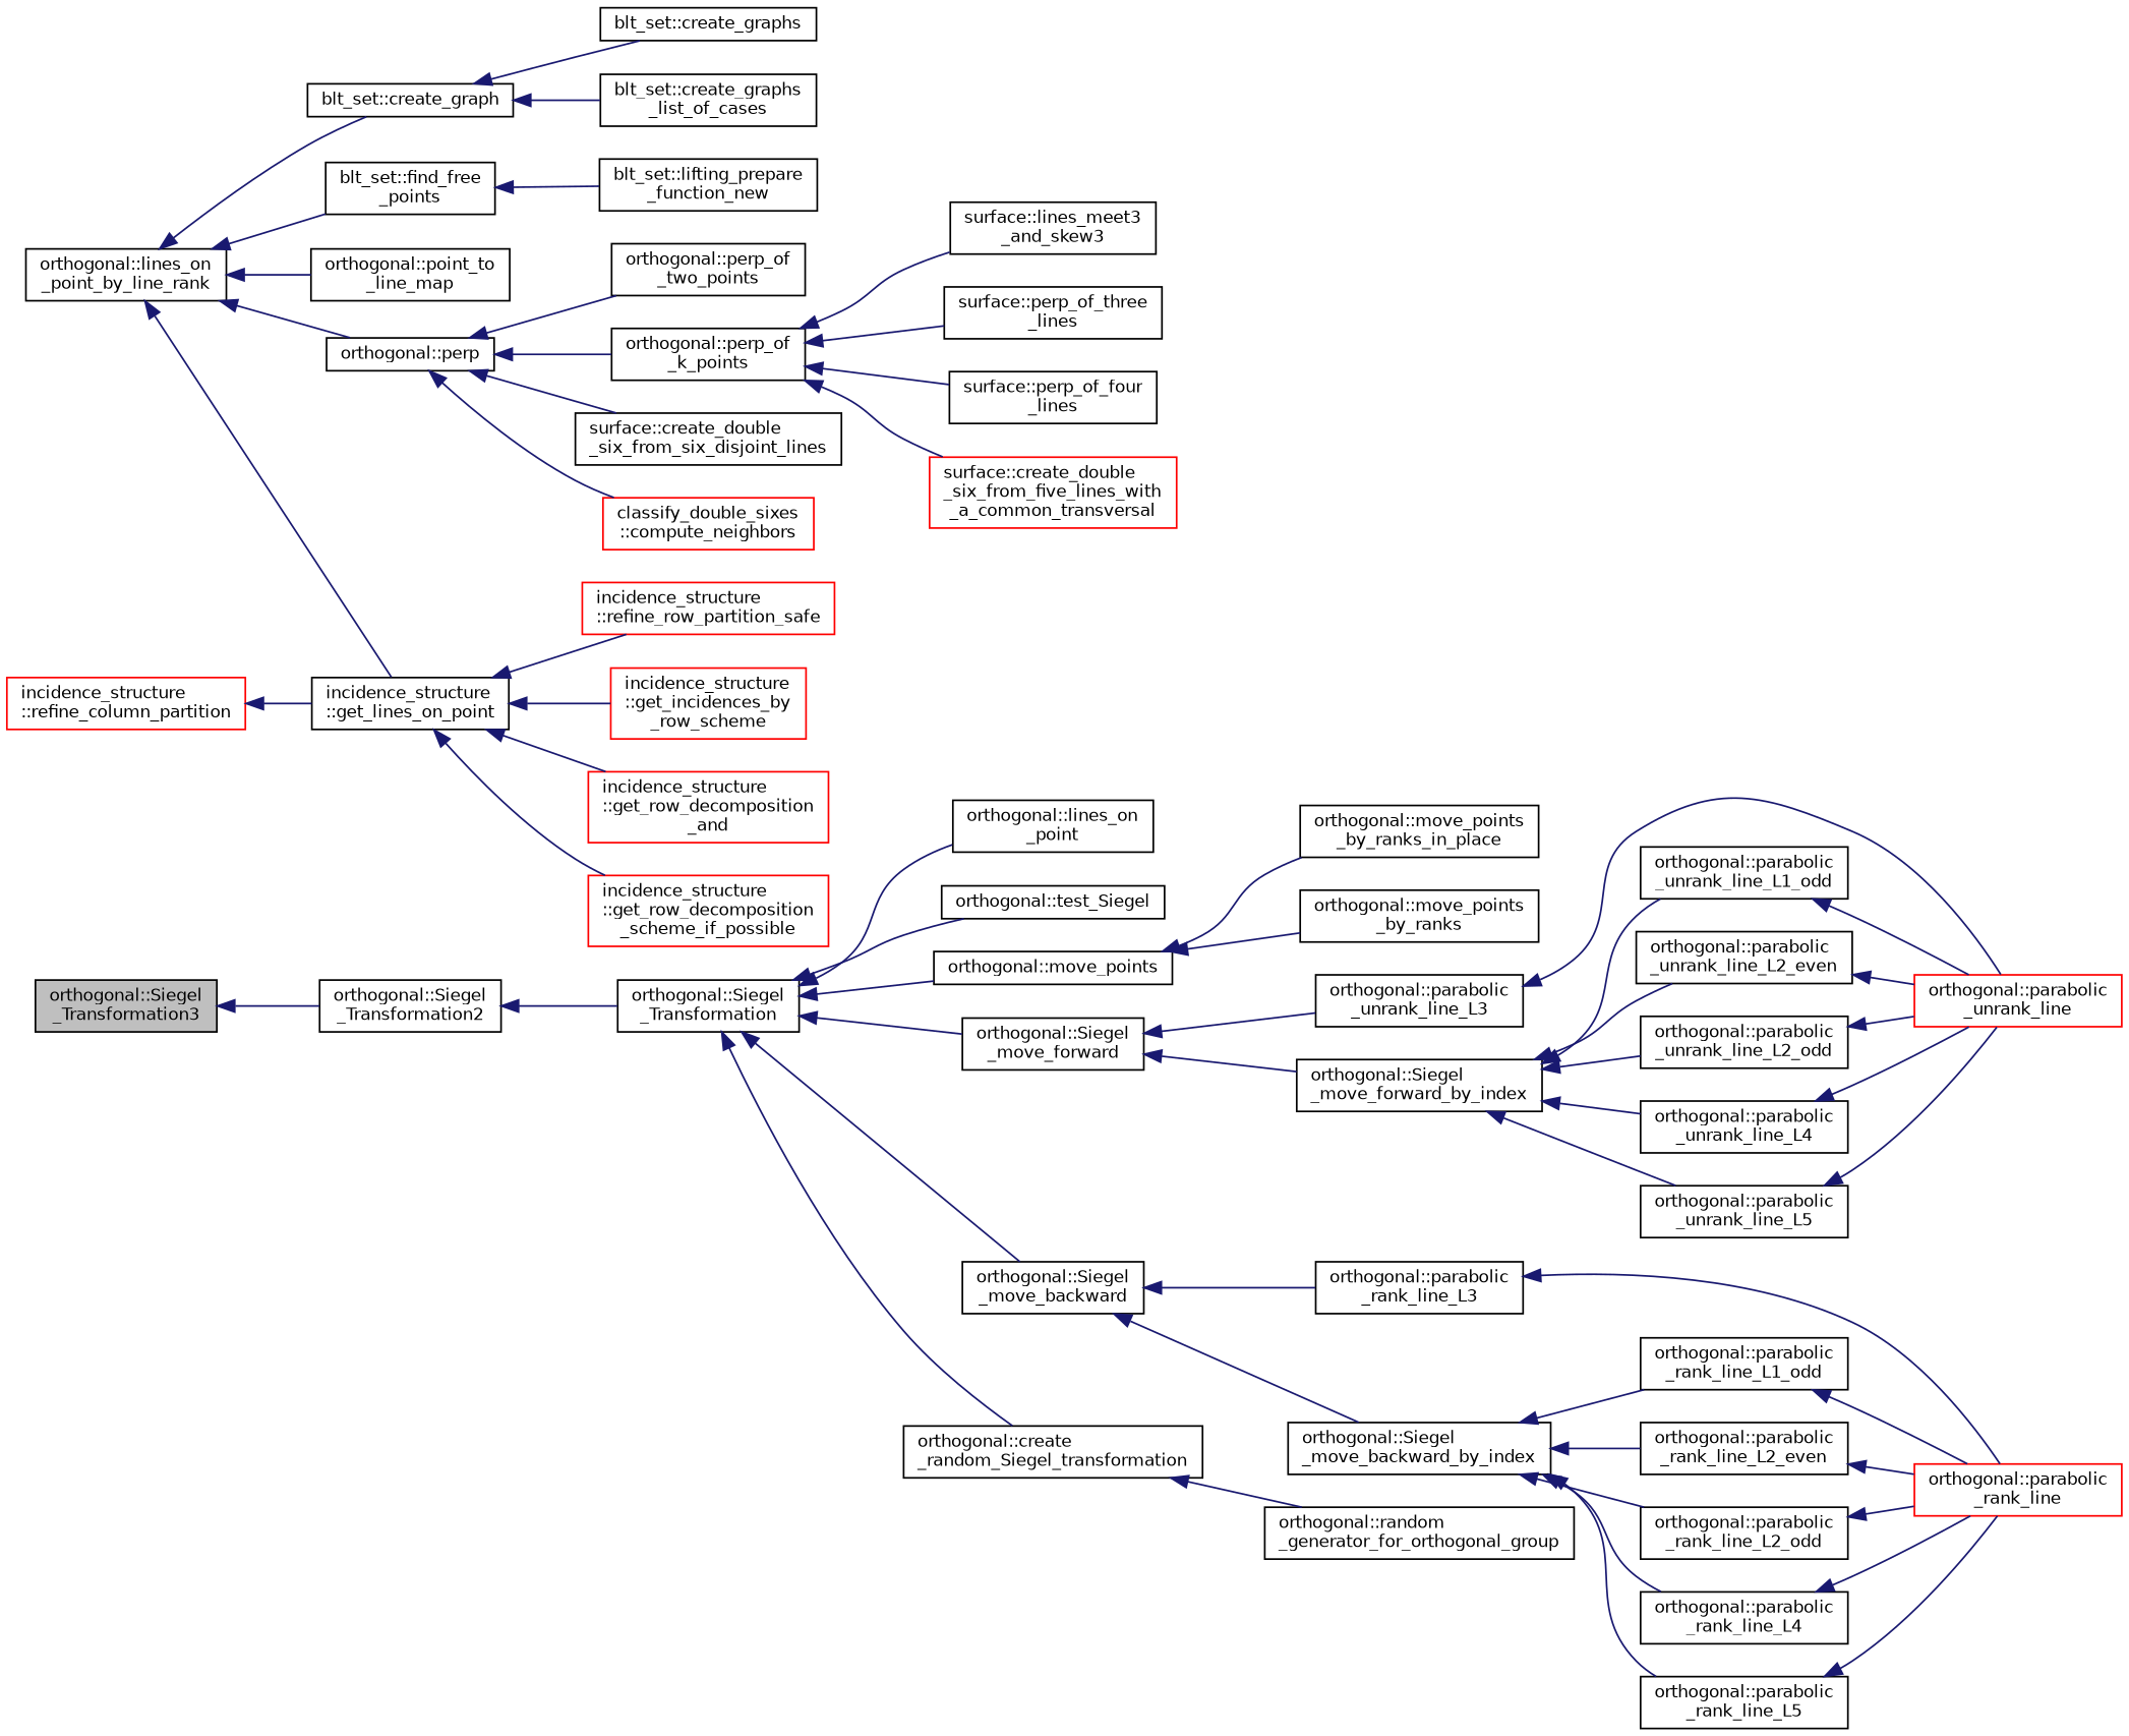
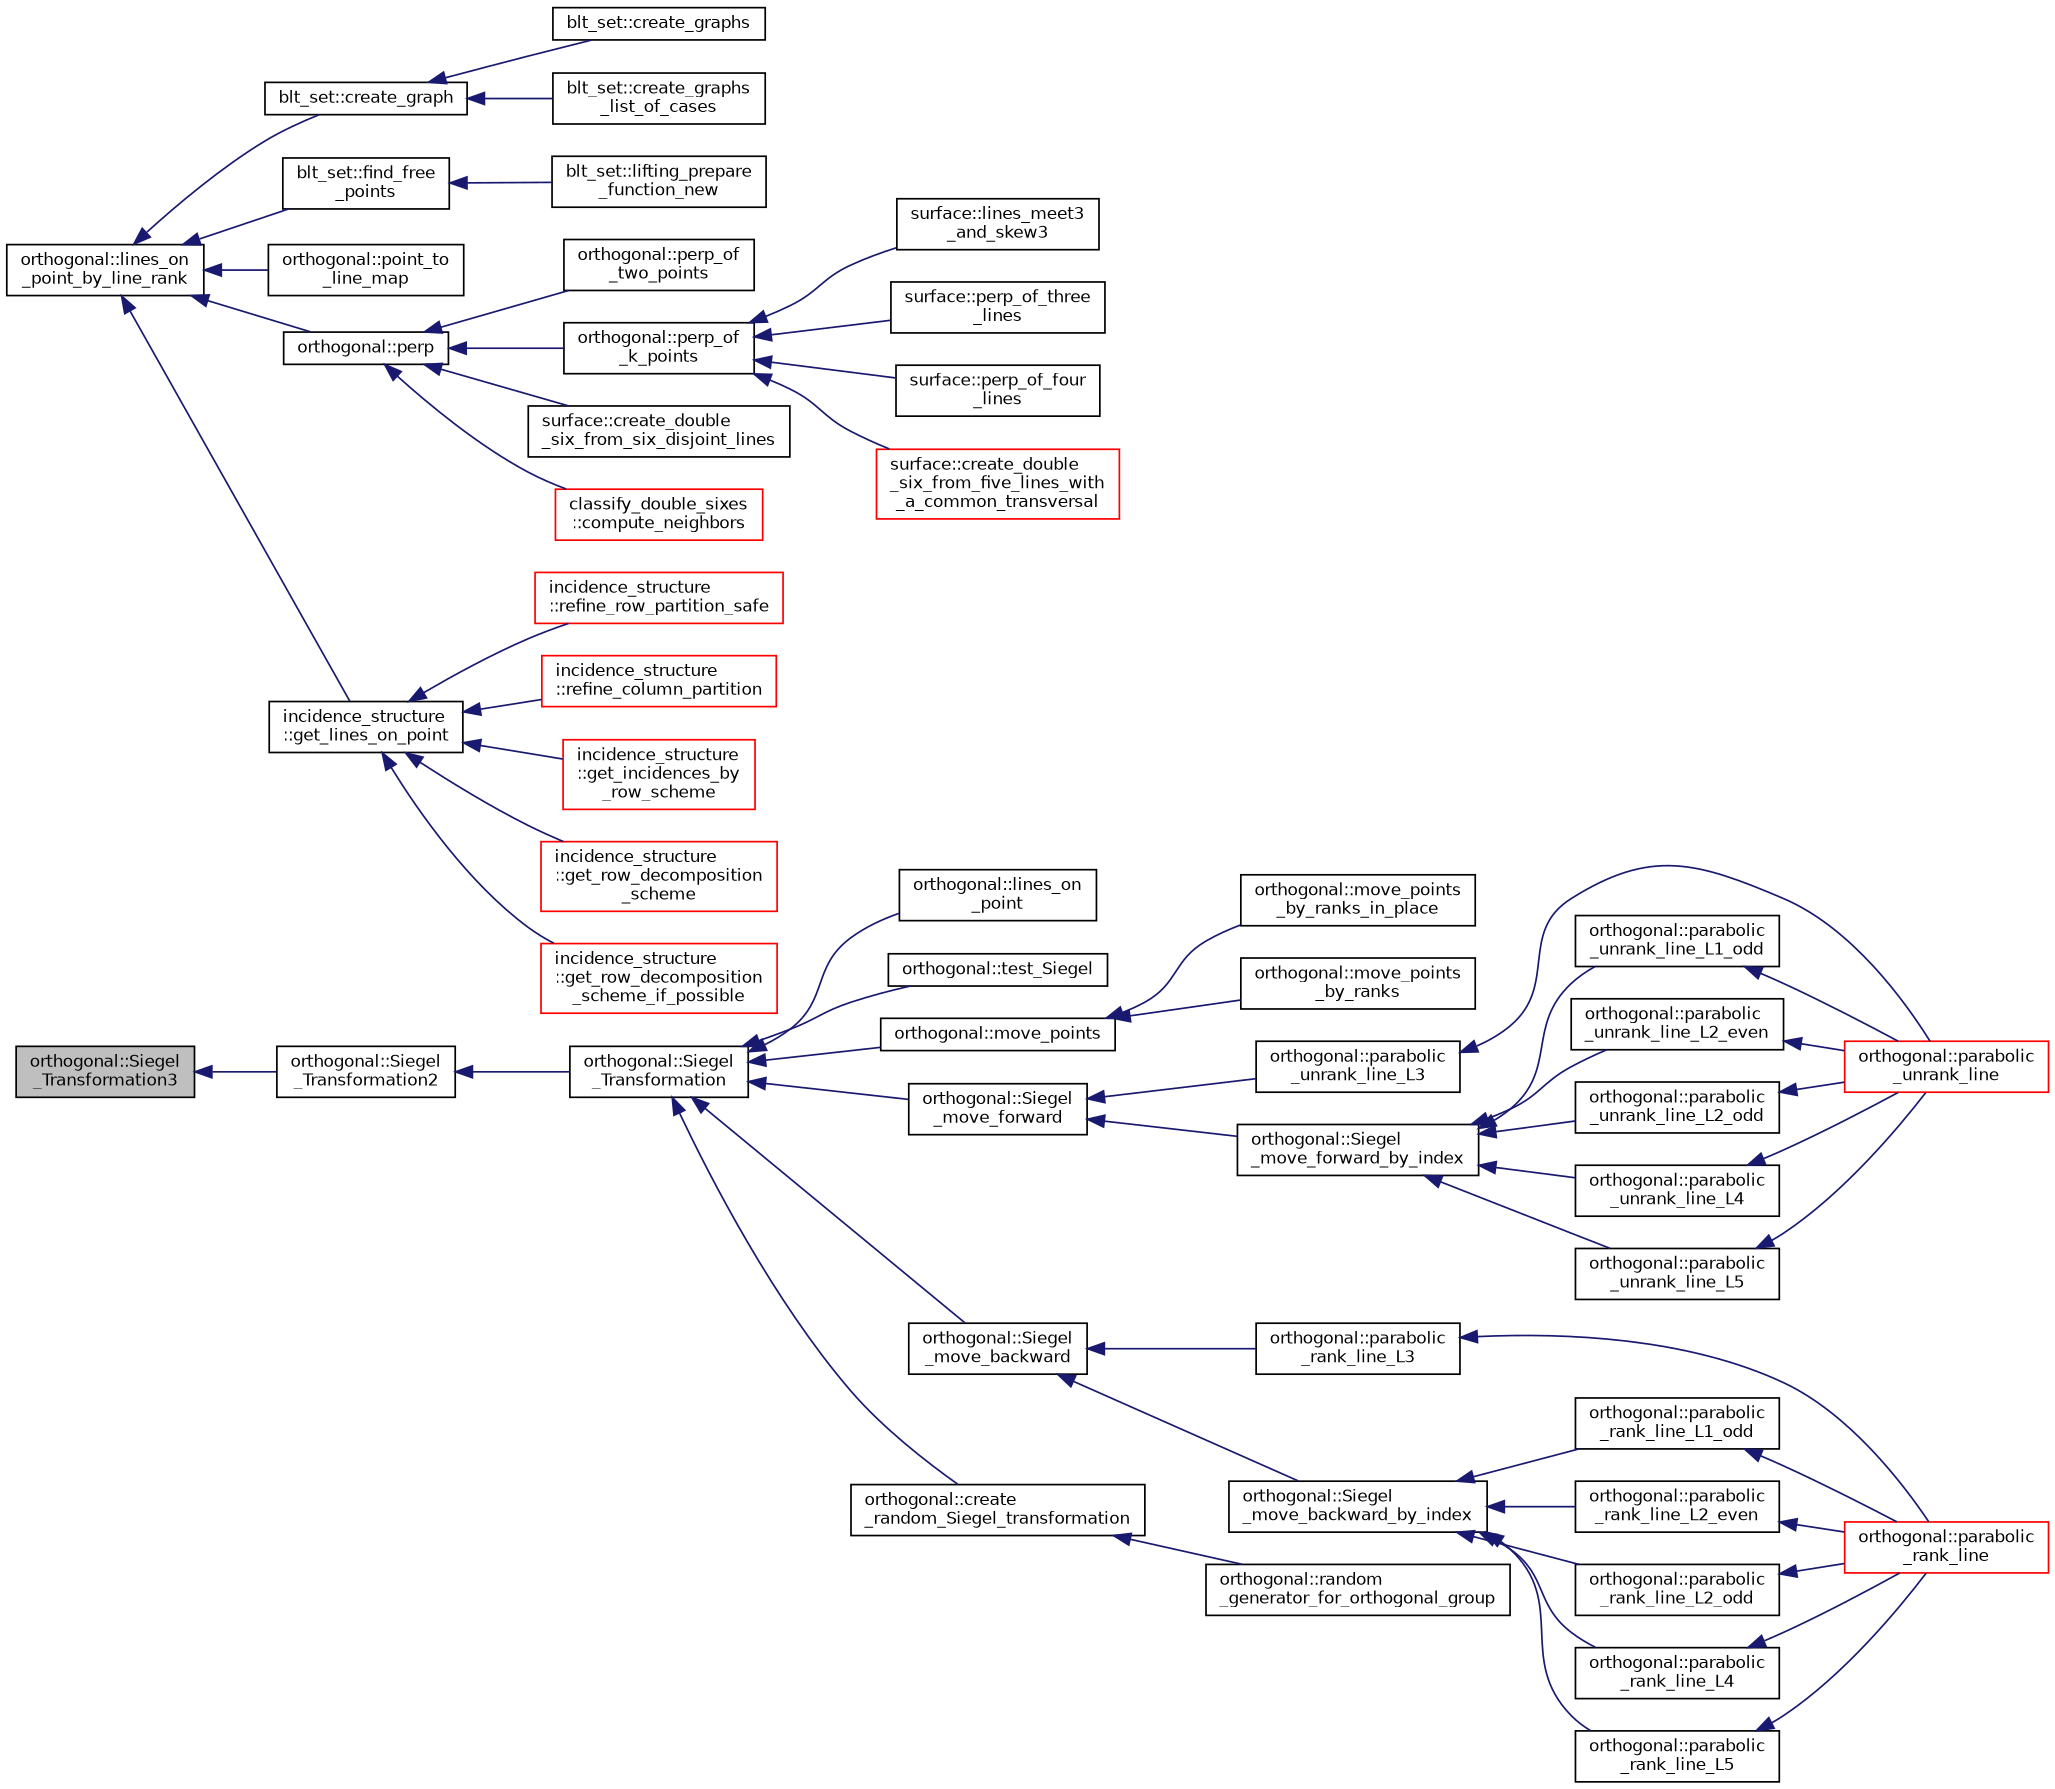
  digraph {
    rankdir=LR
    node [color=black fillcolor=white fontname=Helvetica fontsize=10 shape=record style=filled]
    edge [color=midnightblue dir=back fontname=Helvetica fontsize=10 labelfontname=Helvetica labelfontsize=10 style=solid]
    n1 [fillcolor=grey75 fontcolor=black height=0.2 label="orthogonal::Siegel\l_Transformation3" width=0.4]
    n2 [height=0.2 label="orthogonal::Siegel\l_Transformation2" width=0.4]
    n3 [height=0.2 label="orthogonal::Siegel\l_Transformation" width=0.4]
    n4 [height=0.2 label="orthogonal::lines_on\l_point" width=0.4]
    n5 [height=0.2 label="orthogonal::test_Siegel" width=0.4]
    n6 [height=0.2 label="orthogonal::move_points" width=0.4]
    n7 [height=0.2 label="orthogonal::Siegel\l_move_forward" width=0.4]
    n8 [height=0.2 label="orthogonal::Siegel\l_move_backward" width=0.4]
    n9 [height=0.2 label="orthogonal::create\l_random_Siegel_transformation" width=0.4]
    n10 [height=0.2 label="orthogonal::lines_on\l_point_by_line_rank" width=0.4]
    n11 [height=0.2 label="blt_set::create_graph" width=0.4]
    n12 [height=0.2 label="blt_set::find_free\l_points" width=0.4]
    n13 [height=0.2 label="orthogonal::point_to\l_line_map" width=0.4]
    n14 [height=0.2 label="orthogonal::perp" width=0.4]
    n15 [height=0.2 label="incidence_structure\l::get_lines_on_point" width=0.4]
    n16 [height=0.2 label="orthogonal::move_points\l_by_ranks_in_place" width=0.4]
    n17 [height=0.2 label="orthogonal::move_points\l_by_ranks" width=0.4]
    n18 [height=0.2 label="orthogonal::parabolic\l_unrank_line_L3" width=0.4]
    n19 [height=0.2 label="orthogonal::Siegel\l_move_forward_by_index" width=0.4]
    n20 [height=0.2 label="orthogonal::parabolic\l_rank_line_L3" width=0.4]
    n21 [height=0.2 label="orthogonal::Siegel\l_move_backward_by_index" width=0.4]
    n22 [height=0.2 label="orthogonal::random\l_generator_for_orthogonal_group" width=0.4]
    n23 [height=0.2 label="blt_set::create_graphs" width=0.4]
    n24 [height=0.2 label="blt_set::create_graphs\l_list_of_cases" width=0.4]
    n25 [height=0.2 label="blt_set::lifting_prepare\l_function_new" width=0.4]
    n26 [height=0.2 label="orthogonal::perp_of\l_two_points" width=0.4]
    n27 [height=0.2 label="orthogonal::perp_of\l_k_points" width=0.4]
    n28 [height=0.2 label="surface::create_double\l_six_from_six_disjoint_lines" width=0.4]
    n29 [color=red height=0.2 label="classify_double_sixes\l::compute_neighbors" width=0.4]
    n30 [color=red height=0.2 label="incidence_structure\l::refine_row_partition_safe" width=0.4]
    n31 [color=red height=0.2 label="incidence_structure\l::refine_column_partition" width=0.4]
    n32 [color=red height=0.2 label="incidence_structure\l::get_incidences_by\l_row_scheme" width=0.4]
-   n33 [color=red height=0.2 label="incidence_structure\l::get_row_decomposition\l_and" width=0.4]
+   n33 [color=red height=0.2 label="incidence_structure\l::get_row_decomposition\l_scheme" width=0.4]
    n34 [color=red height=0.2 label="incidence_structure\l::get_row_decomposition\l_scheme_if_possible" width=0.4]
    n35 [height=0.2 label="surface::lines_meet3\l_and_skew3" width=0.4]
    n36 [height=0.2 label="surface::perp_of_three\l_lines" width=0.4]
    n37 [height=0.2 label="surface::perp_of_four\l_lines" width=0.4]
    n38 [color=red height=0.2 label="surface::create_double\l_six_from_five_lines_with\l_a_common_transversal" width=0.4]
    n39 [color=red height=0.2 label="orthogonal::parabolic\l_unrank_line" width=0.4]
    n40 [height=0.2 label="orthogonal::parabolic\l_unrank_line_L1_odd" width=0.4]
    n41 [height=0.2 label="orthogonal::parabolic\l_unrank_line_L2_even" width=0.4]
    n42 [height=0.2 label="orthogonal::parabolic\l_unrank_line_L2_odd" width=0.4]
    n43 [height=0.2 label="orthogonal::parabolic\l_unrank_line_L4" width=0.4]
    n44 [height=0.2 label="orthogonal::parabolic\l_unrank_line_L5" width=0.4]
    n45 [color=red height=0.2 label="orthogonal::parabolic\l_rank_line" width=0.4]
    n46 [height=0.2 label="orthogonal::parabolic\l_rank_line_L1_odd" width=0.4]
    n47 [height=0.2 label="orthogonal::parabolic\l_rank_line_L2_even" width=0.4]
    n48 [height=0.2 label="orthogonal::parabolic\l_rank_line_L2_odd" width=0.4]
    n49 [height=0.2 label="orthogonal::parabolic\l_rank_line_L4" width=0.4]
    n50 [height=0.2 label="orthogonal::parabolic\l_rank_line_L5" width=0.4]
    n1 -> n2
    n2 -> n3
    n3 -> n4
    n3 -> n5
    n3 -> n6
    n3 -> n7
    n3 -> n8
    n3 -> n9
    n6 -> n16
    n6 -> n17
    n7 -> n18
    n7 -> n19
    n8 -> n20
    n8 -> n21
    n9 -> n22
    n10 -> n11
    n10 -> n12
    n10 -> n13
    n10 -> n14
    n10 -> n15
    n11 -> n23
    n11 -> n24
    n12 -> n25
    n14 -> n26
    n14 -> n27
    n14 -> n28
    n14 -> n29
    n15 -> n30
-   n31 -> n15
+   n15 -> n31
    n15 -> n32
    n15 -> n33
    n15 -> n34
    n18 -> n39
    n19 -> n40
    n19 -> n41
    n19 -> n42
    n19 -> n43
    n19 -> n44
    n20 -> n45
    n21 -> n46
    n21 -> n47
    n21 -> n48
    n21 -> n49
    n21 -> n50
    n27 -> n35
    n27 -> n36
    n27 -> n37
    n27 -> n38
    n40 -> n39
    n41 -> n39
    n42 -> n39
    n43 -> n39
    n44 -> n39
    n46 -> n45
    n47 -> n45
    n48 -> n45
    n49 -> n45
    n50 -> n45
  }
